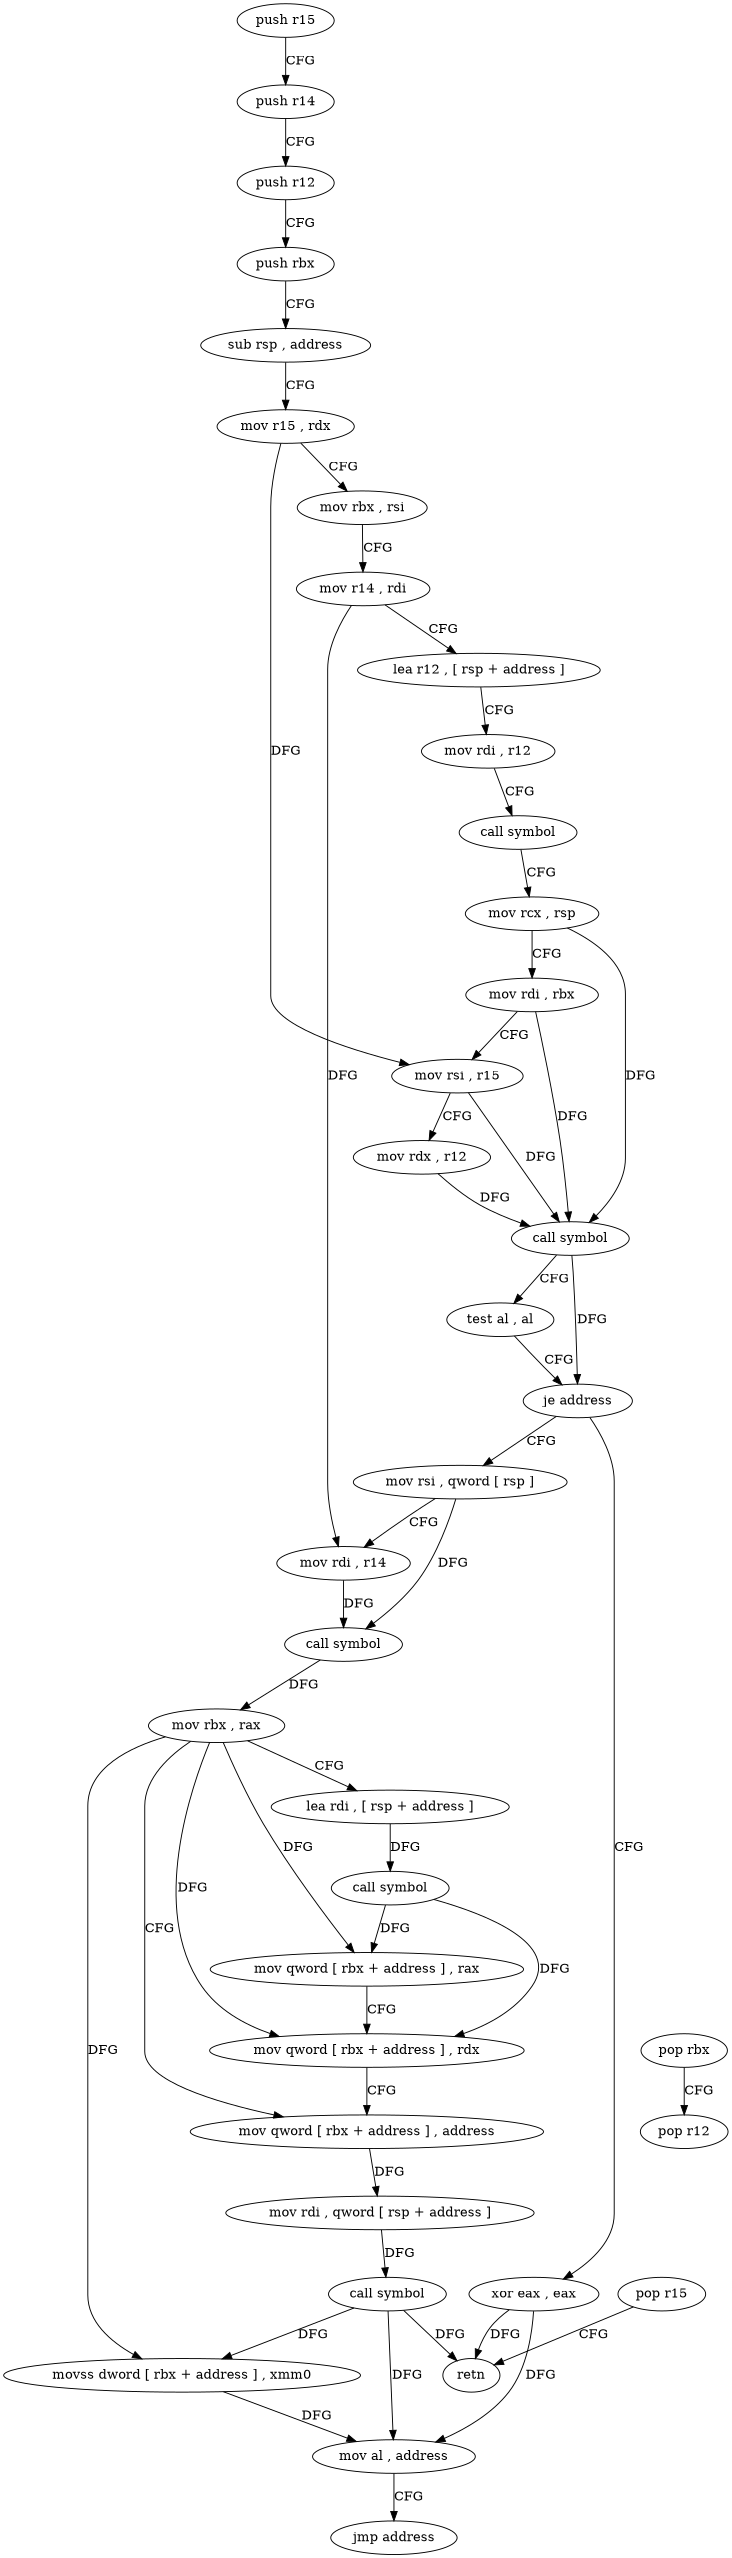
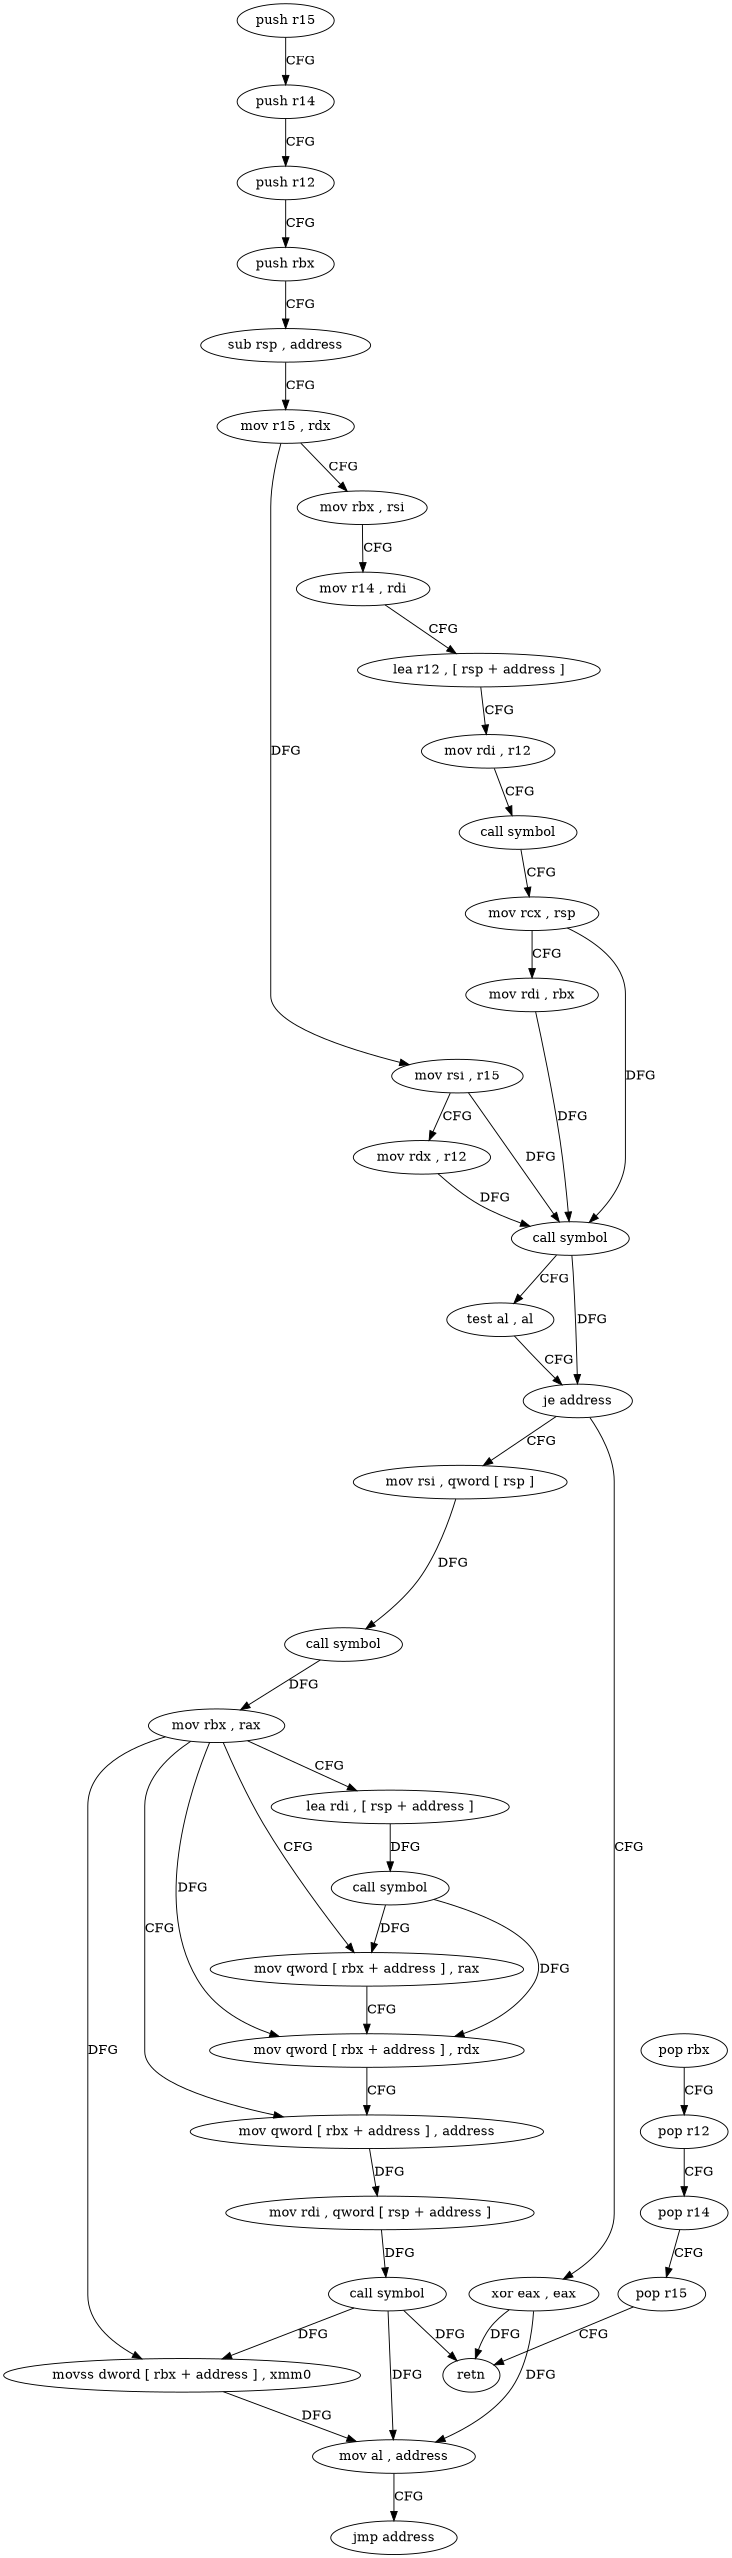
  digraph {
    n1 [label="push r15"]
    n2 [label="push r14"]
    n3 [label="push r12"]
    n4 [label="push rbx"]
    n5 [label="sub rsp , address"]
    n6 [label="mov r15 , rdx"]
    n7 [label="mov rbx , rsi"]
    n8 [label="mov rsi , r15"]
    n9 [label="mov r14 , rdi"]
    n10 [label="call symbol"]
    n11 [label="mov rdx , r12"]
    n12 [label="lea r12 , [ rsp + address ]"]
-   n13 [label="mov rdi , r14"]
    n14 [label="mov rdi , rbx"]
    n15 [label="mov rdi , r12"]
    n16 [label="call symbol"]
    n17 [label="call symbol"]
    n18 [label="mov rcx , rsp"]
    n19 [label="test al , al"]
    n20 [label="je address"]
    n21 [label="xor eax , eax"]
    n22 [label="mov rsi , qword [ rsp ]"]
    n23 [label="mov al , address"]
    n24 [label=retn]
    n25 [label="jmp address"]
    n26 [label="mov rbx , rax"]
    n27 [label="pop rbx"]
    n28 [label="pop r12"]
    n29 [label="lea rdi , [ rsp + address ]"]
    n30 [label="mov qword [ rbx + address ] , rax"]
    n31 [label="mov qword [ rbx + address ] , rdx"]
    n32 [label="mov qword [ rbx + address ] , address"]
    n33 [label="movss dword [ rbx + address ] , xmm0"]
    n34 [label="call symbol"]
    n35 [label="mov rdi , qword [ rsp + address ]"]
    n36 [label="call symbol"]
+   n37 [label="pop r14"]
    n38 [label="pop r15"]
    n1 -> n2 [label=CFG]
    n2 -> n3 [label=CFG]
    n3 -> n4 [label=CFG]
    n4 -> n5 [label=CFG]
    n5 -> n6 [label=CFG]
    n6 -> n7 [label=CFG]
    n6 -> n8 [label=DFG]
    n7 -> n9 [label=CFG]
    n8 -> n10 [label=DFG]
    n8 -> n11 [label=CFG]
    n9 -> n12 [label=CFG]
-   n9 -> n13 [label=DFG]
    n10 -> n19 [label=CFG]
    n10 -> n20 [label=DFG]
    n11 -> n10 [label=DFG]
    n12 -> n15 [label=CFG]
-   n13 -> n16 [label=DFG]
-   n14 -> n8 [label=CFG]
    n14 -> n10 [label=DFG]
    n15 -> n17 [label=CFG]
    n16 -> n26 [label=DFG]
    n17 -> n18 [label=CFG]
    n18 -> n10 [label=DFG]
    n18 -> n14 [label=CFG]
    n19 -> n20 [label=CFG]
    n20 -> n21 [label=CFG]
    n20 -> n22 [label=CFG]
    n21 -> n23 [label=DFG]
    n21 -> n24 [label=DFG]
-   n22 -> n13 [label=CFG]
    n22 -> n16 [label=DFG]
    n23 -> n25 [label=CFG]
    n26 -> n29 [label=CFG]
-   n26 -> n30 [label=DFG]
+   n26 -> n30 [label=CFG]
    n26 -> n31 [label=DFG]
    n26 -> n32 [label=CFG]
    n26 -> n33 [label=DFG]
    n27 -> n28 [label=CFG]
+   n28 -> n37 [label=CFG]
    n29 -> n34 [label=DFG]
    n30 -> n31 [label=CFG]
    n31 -> n32 [label=CFG]
    n32 -> n35 [label=DFG]
    n33 -> n23 [label=DFG]
    n34 -> n30 [label=DFG]
    n34 -> n31 [label=DFG]
    n35 -> n36 [label=DFG]
    n36 -> n23 [label=DFG]
    n36 -> n24 [label=DFG]
    n36 -> n33 [label=DFG]
+   n37 -> n38 [label=CFG]
    n38 -> n24 [label=CFG]
  }
